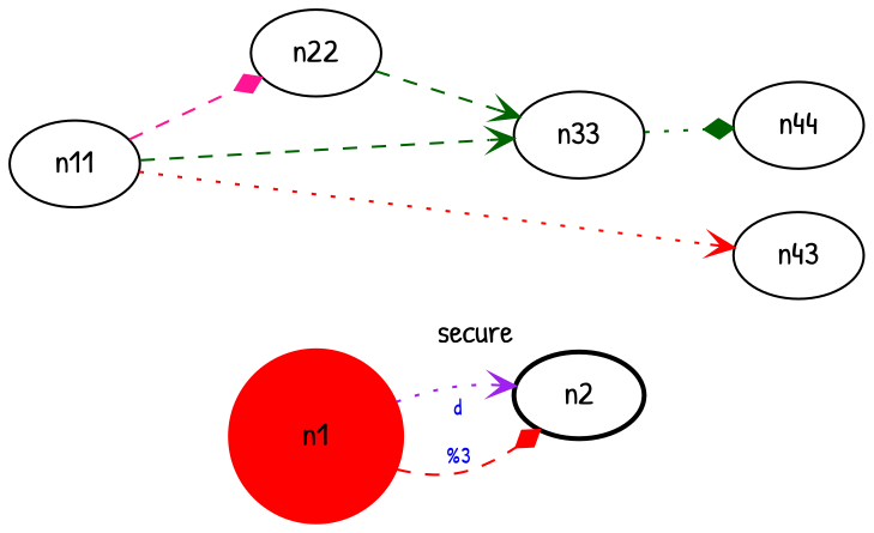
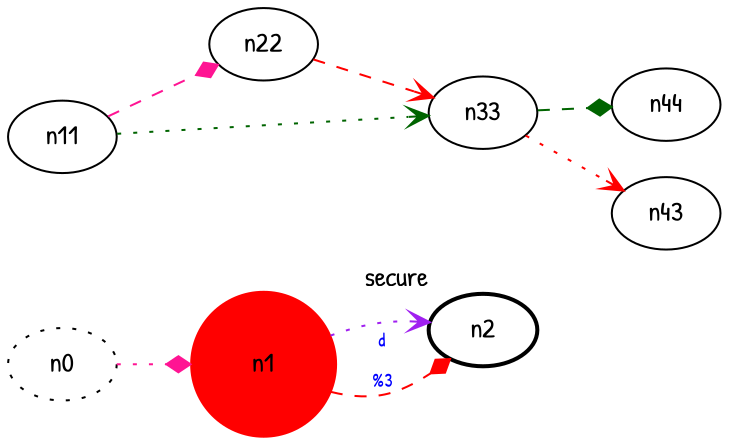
  digraph {
    fontcolor=blue
    fontname="Patrick Hand"
    rankdir=LR
    node [fontname="Patrick Hand"]
    edge [arrowhead=diamond color=darkgreen fontname="Patrick Hand" style=dotted]
+   n0 [fillcolor="#123456" style=dotted]
    n1 [color=red height=1 style=filled width=1]
    n2 [style=bold xlabel=secure]
    n11
    n22
    n33
    n43
    n44
+   n0 -> n1 [color=deeppink]
    n1 -> n2 [arrowhead=vee color=purple]
    n1 -> n2 [color=red fontcolor=blue fontsize=9 label="d\n\l\G" style=dashed]
    n11 -> n22 [color=deeppink style=dashed]
-   n11 -> n33 [arrowhead=vee style=dashed]
-   n11 -> n43 [arrowhead=vee color=red]
-   n22 -> n33 [arrowhead=vee style=dashed]
-   n33 -> n44
+   n11 -> n33 [arrowhead=vee]
+   n33 -> n43 [arrowhead=vee color=red]
+   n22 -> n33 [arrowhead=vee color=red style=dashed]
+   n33 -> n44 [style=dashed]
  }
